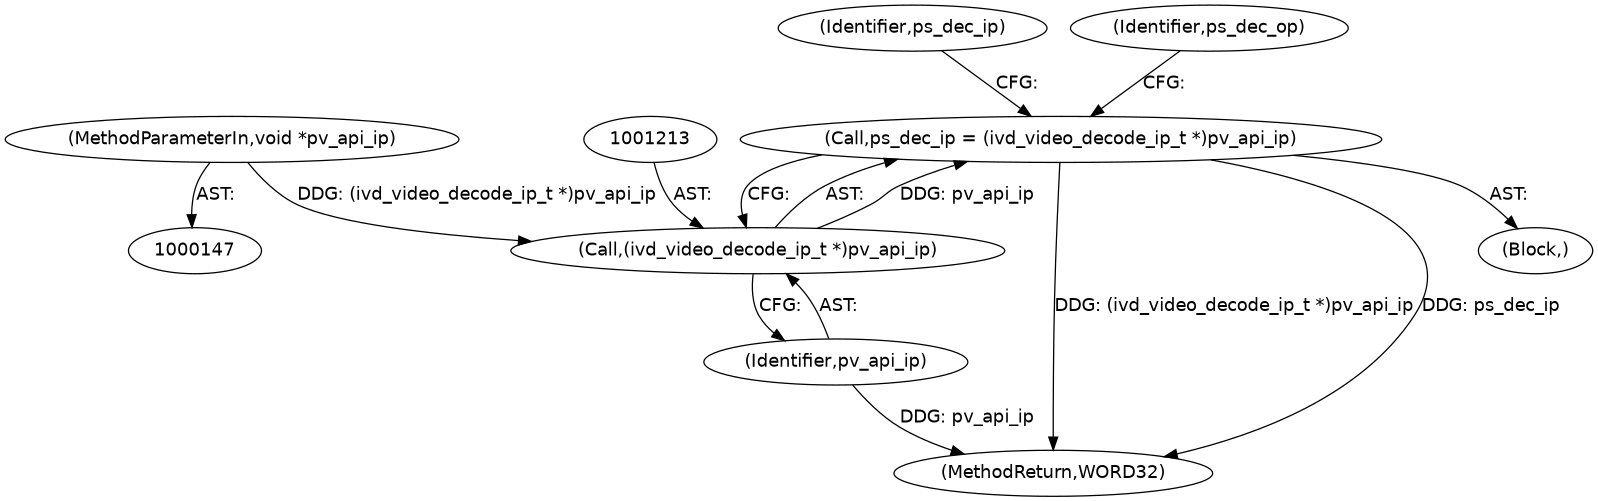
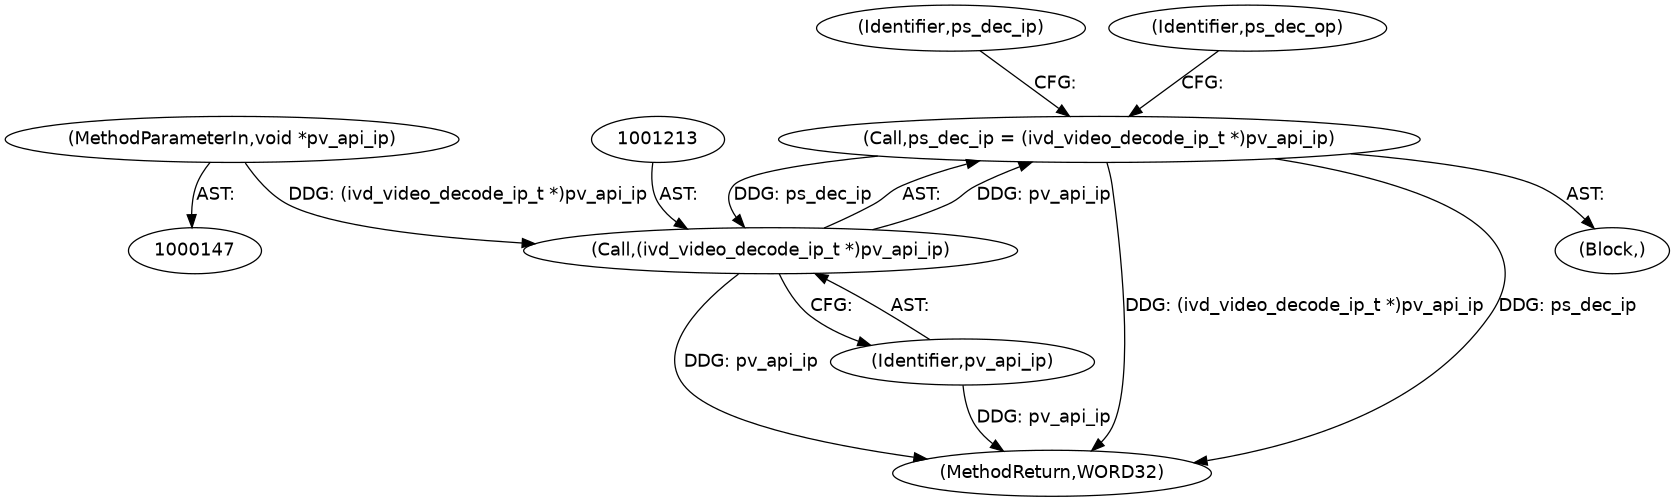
  digraph {
    fontname="DejaVu Sans"
    node [fontname="DejaVu Sans"]
    edge [fontname="DejaVu Sans"]
    n1 [label="(Call,ps_dec_ip = (ivd_video_decode_ip_t *)pv_api_ip)"]
    n2 [label="(Call,(ivd_video_decode_ip_t *)pv_api_ip)"]
    n3 [label="(MethodReturn,WORD32)"]
    n4 [label="(Block,)"]
    n5 [label="(Identifier,pv_api_ip)"]
    n6 [label="(MethodParameterIn,void *pv_api_ip)"]
    1000147
    n8 [label="(Identifier,ps_dec_ip)"]
    n9 [label="(Identifier,ps_dec_op)"]
    n10 [label=1001213]
-   n1 -> n2 [label="CFG: "]
+   n1 -> n2 [label="DDG: ps_dec_ip"]
    n1 -> n3 [label="DDG: (ivd_video_decode_ip_t *)pv_api_ip"]
    n1 -> n3 [label="DDG: ps_dec_ip"]
    n1 -> n4 [label="AST: "]
    n2 -> n1 [label="AST: "]
    n2 -> n1 [label="DDG: pv_api_ip"]
+   n2 -> n3 [label="DDG: pv_api_ip"]
    n2 -> n5 [label="CFG: "]
    n5 -> n2 [label="AST: "]
    n5 -> n3 [label="DDG: pv_api_ip"]
    n6 -> n2 [label="DDG: (ivd_video_decode_ip_t *)pv_api_ip"]
    n6 -> 1000147 [label="AST: "]
    n8 -> n1 [label="CFG: "]
    n9 -> n1 [label="CFG: "]
    n10 -> n2 [label="AST: "]
  }
